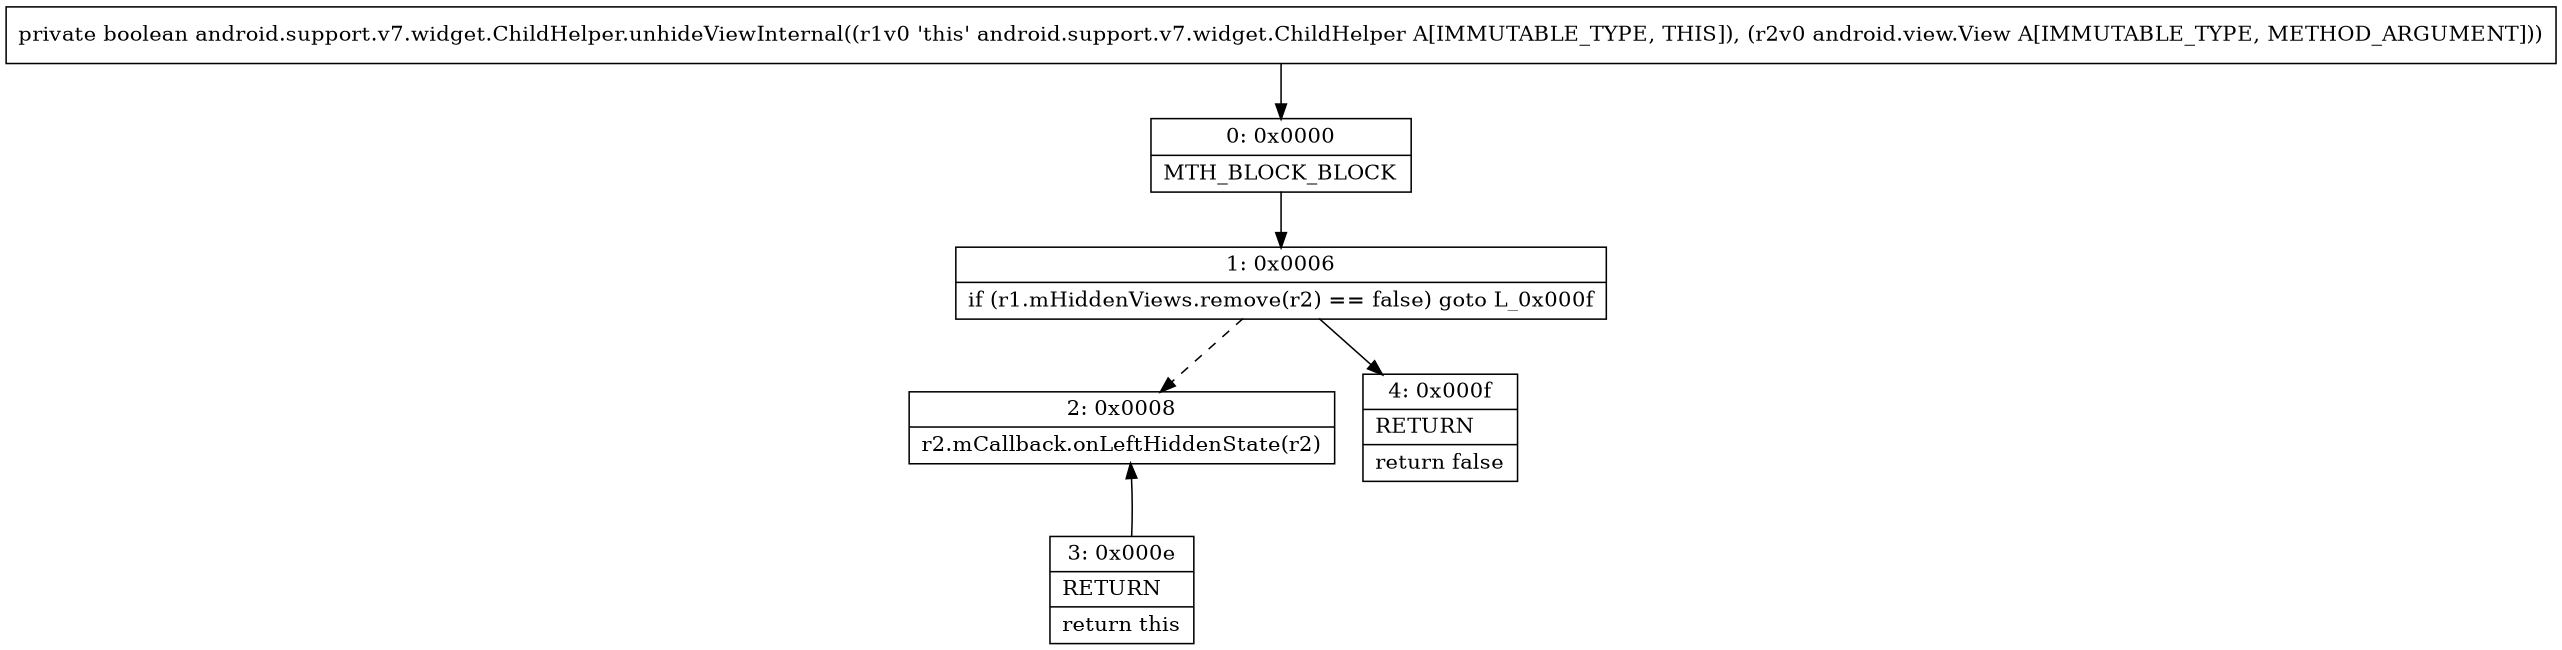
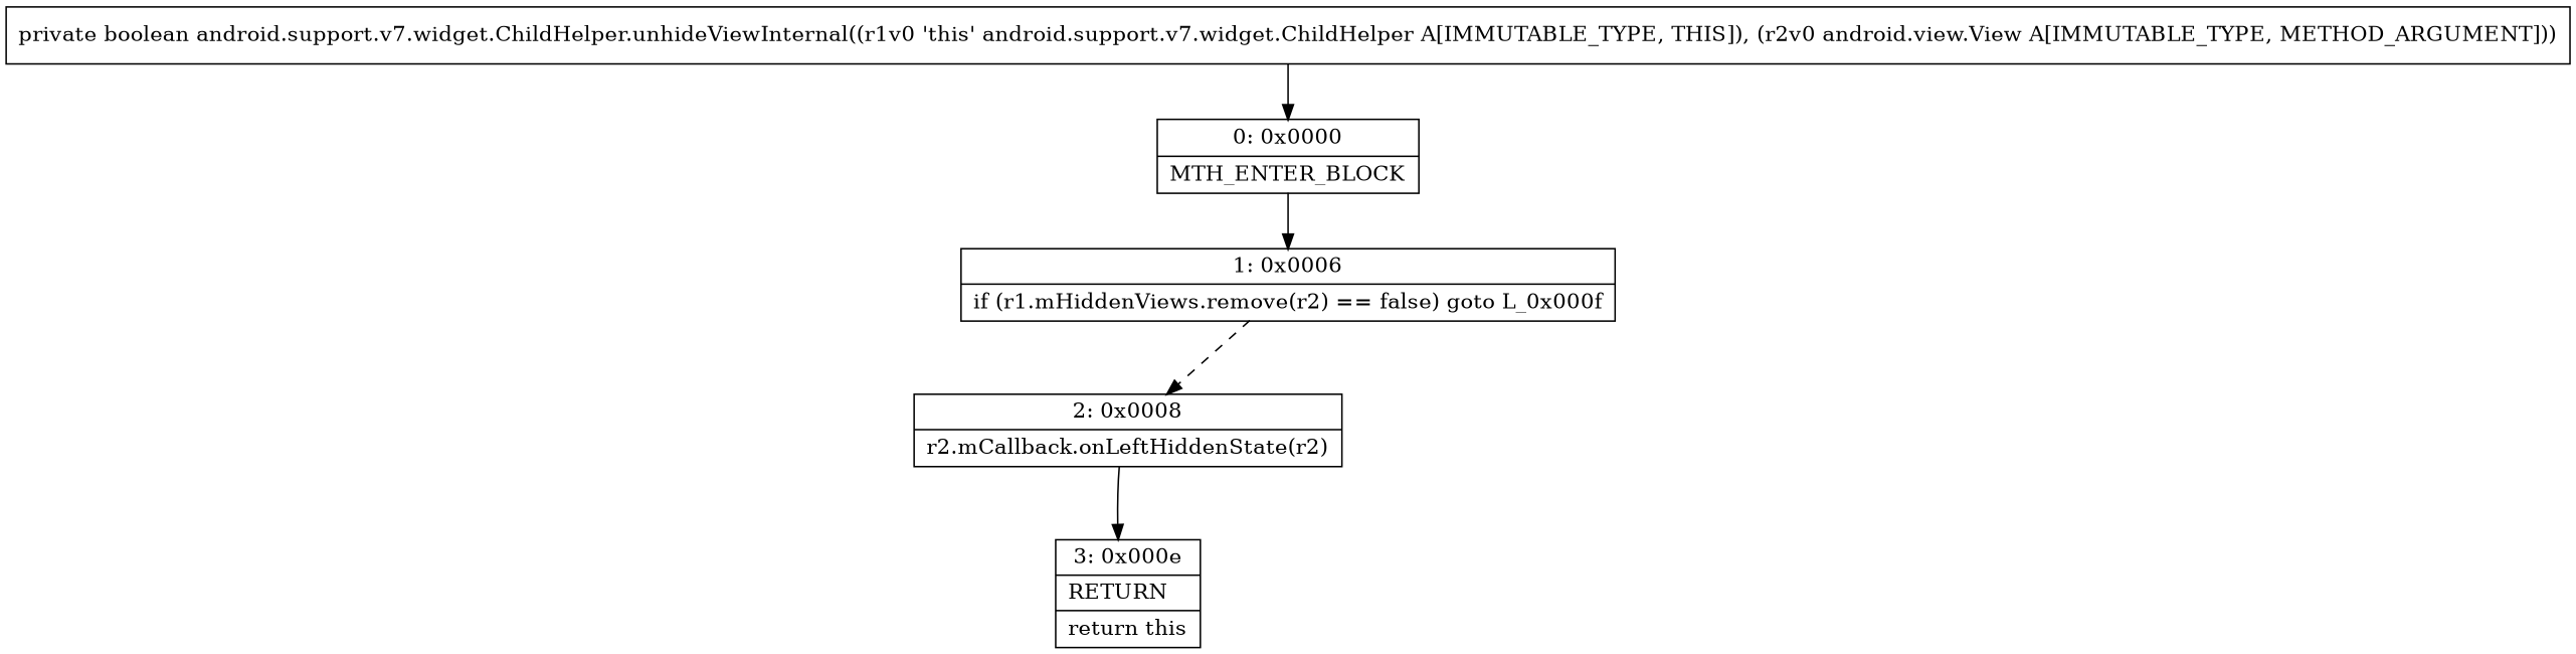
  digraph {
    node [shape=record]
-   n1 [label="{0\:\ 0x0000|MTH_BLOCK_BLOCK\l}"]
+   n1 [label="{0\:\ 0x0000|MTH_ENTER_BLOCK\l}"]
    n2 [label="{1\:\ 0x0006|if (r1.mHiddenViews.remove(r2) == false) goto L_0x000f\l}"]
    n3 [label="{2\:\ 0x0008|r2.mCallback.onLeftHiddenState(r2)\l}"]
-   n4 [label="{4\:\ 0x000f|RETURN\l|return false\l}"]
    n5 [label="{3\:\ 0x000e|RETURN\l|return this\l}"]
    n6 [label="{private boolean android.support.v7.widget.ChildHelper.unhideViewInternal((r1v0 'this' android.support.v7.widget.ChildHelper A[IMMUTABLE_TYPE, THIS]), (r2v0 android.view.View A[IMMUTABLE_TYPE, METHOD_ARGUMENT])) }"]
    n1 -> n2
    n2 -> n3 [style=dashed]
-   n2 -> n4
-   n5 -> n3
+   n3 -> n5
    n6 -> n1
  }
